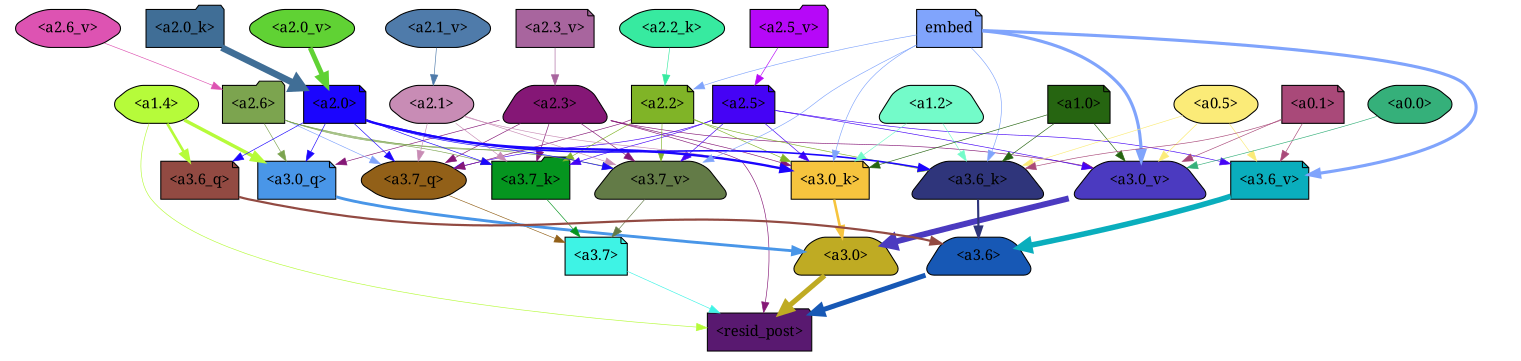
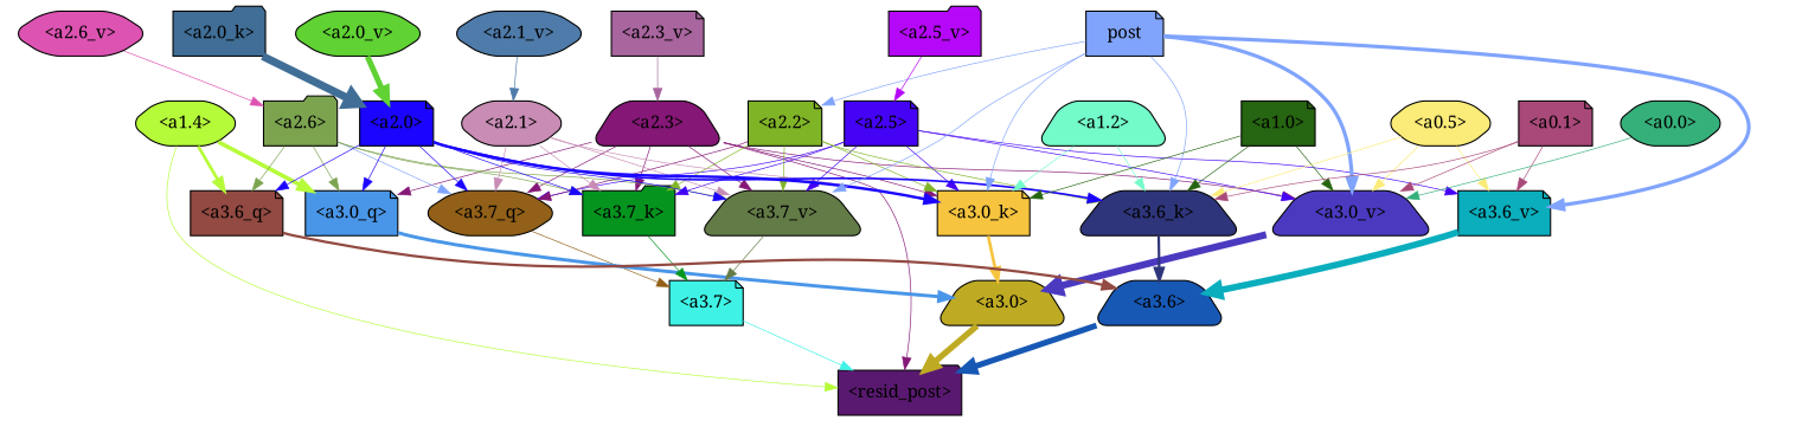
  strict digraph {
    fontname="Noto Serif"
    splines=true
    node [color=black fontname="Noto Serif" shape=note style="filled, rounded"]
    edge [color="#851776" fontname="Noto Serif" penwidth=0.6]
    "<a3.7>" [fillcolor="#3ef3e5"]
    "<resid_post>" [fillcolor="#591970" shape=folder]
    "<a3.6>" [fillcolor="#1758b5" shape=trapezium]
    "<a3.0>" [fillcolor="#bfab23" shape=trapezium]
    "<a2.3>" [fillcolor="#851776" shape=trapezium]
    "<a3.7_q>" [fillcolor="#926018" shape=hexagon]
    "<a3.0_q>" [fillcolor="#4996e8"]
    "<a3.7_k>" [fillcolor="#05951f" shape=folder]
    "<a3.0_k>" [fillcolor="#f6c43e"]
    "<a3.7_v>" [fillcolor="#637b47" shape=trapezium]
    "<a3.0_v>" [fillcolor="#4b3ac0" shape=trapezium]
    "<a1.4>" [fillcolor="#b6fb3a" shape=hexagon]
    "<a3.6_q>" [fillcolor="#924a42"]
    "<a3.6_k>" [fillcolor="#2f357b" shape=trapezium]
    "<a3.6_v>" [fillcolor="#0aaebd"]
    "<a2.6>" [fillcolor="#7ca44f" shape=folder]
    "<a2.5>" [fillcolor="#4503f5"]
    "<a2.2>" [fillcolor="#80b427"]
    "<a2.1>" [fillcolor="#c88cb5" shape=hexagon]
    "<a2.0>" [fillcolor="#1b05fe"]
-   embed [fillcolor="#80a4fc"]
+   embed [fillcolor="#80a4fc" label=post]
    "<a1.2>" [fillcolor="#73fbc9" shape=trapezium]
    "<a1.0>" [fillcolor="#266511"]
    "<a0.5>" [fillcolor="#fbeb78" shape=hexagon]
    "<a0.1>" [fillcolor="#a94979"]
    "<a0.0>" [fillcolor="#35b07a" shape=hexagon]
-   "<a2.2_k>" [fillcolor="#37eaa0" shape=hexagon]
    "<a2.0_k>" [fillcolor="#406e96" shape=folder]
    "<a2.6_v>" [fillcolor="#dd53b2" shape=hexagon]
    "<a2.5_v>" [fillcolor="#b608f8" shape=folder]
    "<a2.3_v>" [fillcolor="#a8659e"]
    "<a2.1_v>" [fillcolor="#4f7baa" shape=hexagon]
    "<a2.0_v>" [fillcolor="#60d234" shape=hexagon]
    "<a3.7>" -> "<resid_post>" [color="#3ef3e5"]
    "<a3.6>" -> "<resid_post>" [color="#1758b5" penwidth=4.753257989883423]
    "<a3.0>" -> "<resid_post>" [color="#bfab23" penwidth=4.90053927898407]
    "<a2.3>" -> "<resid_post>"
    "<a2.3>" -> "<a3.7_q>"
    "<a2.3>" -> "<a3.0_q>"
    "<a2.3>" -> "<a3.7_k>"
    "<a2.3>" -> "<a3.0_k>"
    "<a2.3>" -> "<a3.7_v>"
    "<a2.3>" -> "<a3.0_v>"
    "<a3.7_q>" -> "<a3.7>" [color="#926018"]
    "<a3.0_q>" -> "<a3.0>" [color="#4996e8" penwidth=2.7421876192092896]
    "<a3.7_k>" -> "<a3.7>" [color="#05951f"]
    "<a3.0_k>" -> "<a3.0>" [color="#f6c43e" penwidth=2.476402521133423]
    "<a3.7_v>" -> "<a3.7>" [color="#637b47"]
    "<a3.0_v>" -> "<a3.0>" [color="#4b3ac0" penwidth=5.652270674705505]
    "<a1.4>" -> "<resid_post>" [color="#b6fb3a"]
    "<a1.4>" -> "<a3.0_q>" [color="#b6fb3a" penwidth=3.2760138511657715]
    "<a1.4>" -> "<a3.6_q>" [color="#b6fb3a" penwidth=2.5149343013763428]
    "<a3.6_q>" -> "<a3.6>" [color="#924a42" penwidth=2.091020345687866]
    "<a3.6_k>" -> "<a3.6>" [color="#2f357b" penwidth=2.048597991466522]
    "<a3.6_v>" -> "<a3.6>" [color="#0aaebd" penwidth=5.2550448179244995]
    "<a2.6>" -> "<a3.7_q>" [color="#80a4fc"]
    "<a2.6>" -> "<a3.0_q>" [color="#7ca44f"]
    "<a2.6>" -> "<a3.7_k>" [color="#7ca44f"]
-   "<a2.6>" -> "<a3.0_k>" [color="#7ca44f"]
+   "<a2.6>" -> "<a3.6_q>" [color="#7ca44f"]
    "<a2.6>" -> "<a3.7_v>" [color="#7ca44f"]
    "<a2.5>" -> "<a3.7_q>" [color="#4503f5"]
    "<a2.5>" -> "<a3.7_k>" [color="#4503f5"]
    "<a2.5>" -> "<a3.0_k>" [color="#4503f5"]
    "<a2.5>" -> "<a3.7_v>" [color="#4503f5"]
    "<a2.5>" -> "<a3.0_v>" [color="#4503f5"]
    "<a2.5>" -> "<a3.6_v>" [color="#4503f5"]
    "<a2.2>" -> "<a3.7_q>"
    "<a2.2>" -> "<a3.7_k>" [color="#80b427"]
    "<a2.2>" -> "<a3.0_k>" [color="#80b427"]
    "<a2.2>" -> "<a3.7_v>" [color="#80b427"]
    "<a2.2>" -> "<a3.6_k>" [color="#80b427"]
    "<a2.1>" -> "<a3.7_q>" [color="#c88cb5"]
    "<a2.1>" -> "<a3.7_k>" [color="#c88cb5"]
    "<a2.1>" -> "<a3.0_k>" [color="#c88cb5"]
    "<a2.1>" -> "<a3.7_v>" [color="#c88cb5"]
    "<a2.0>" -> "<a3.7_q>" [color="#1b05fe"]
    "<a2.0>" -> "<a3.0_q>" [color="#1b05fe"]
    "<a2.0>" -> "<a3.7_k>" [color="#1b05fe"]
    "<a2.0>" -> "<a3.0_k>" [color="#1b05fe" penwidth=2.2635570764541626]
    "<a2.0>" -> "<a3.7_v>" [color="#1b05fe"]
    "<a2.0>" -> "<a3.6_q>" [color="#1b05fe"]
    "<a2.0>" -> "<a3.6_k>" [color="#1b05fe" penwidth=1.5290023684501648]
    embed -> "<a3.0_k>" [color="#80a4fc"]
    embed -> "<a3.7_v>" [color="#80a4fc"]
    embed -> "<a3.0_v>" [color="#80a4fc" penwidth=2.972973108291626]
    embed -> "<a3.6_k>" [color="#80a4fc"]
    embed -> "<a3.6_v>" [color="#80a4fc" penwidth=2.9556376338005066]
    embed -> "<a2.2>" [color="#80a4fc"]
    "<a1.2>" -> "<a3.0_k>" [color="#73fbc9"]
    "<a1.2>" -> "<a3.6_k>" [color="#73fbc9"]
    "<a1.0>" -> "<a3.0_k>" [color="#266511"]
    "<a1.0>" -> "<a3.0_v>" [color="#266511"]
    "<a1.0>" -> "<a3.6_k>" [color="#266511"]
    "<a0.5>" -> "<a3.0_v>" [color="#fbeb78" penwidth=0.6790935099124908]
    "<a0.5>" -> "<a3.6_k>" [color="#fbeb78"]
    "<a0.5>" -> "<a3.6_v>" [color="#fbeb78"]
    "<a0.1>" -> "<a3.0_v>" [color="#a94979"]
    "<a0.1>" -> "<a3.6_k>" [color="#a94979"]
    "<a0.1>" -> "<a3.6_v>" [color="#a94979"]
    "<a0.0>" -> "<a3.0_v>" [color="#35b07a"]
-   "<a2.2_k>" -> "<a2.2>" [color="#37eaa0"]
    "<a2.0_k>" -> "<a2.0>" [color="#406e96" penwidth=6.320472955703735]
    "<a2.6_v>" -> "<a2.6>" [color="#dd53b2"]
    "<a2.5_v>" -> "<a2.5>" [color="#b608f8"]
    "<a2.3_v>" -> "<a2.3>" [color="#a8659e"]
    "<a2.1_v>" -> "<a2.1>" [color="#4f7baa"]
    "<a2.0_v>" -> "<a2.0>" [color="#60d234" penwidth=4.611755967140198]
  }
